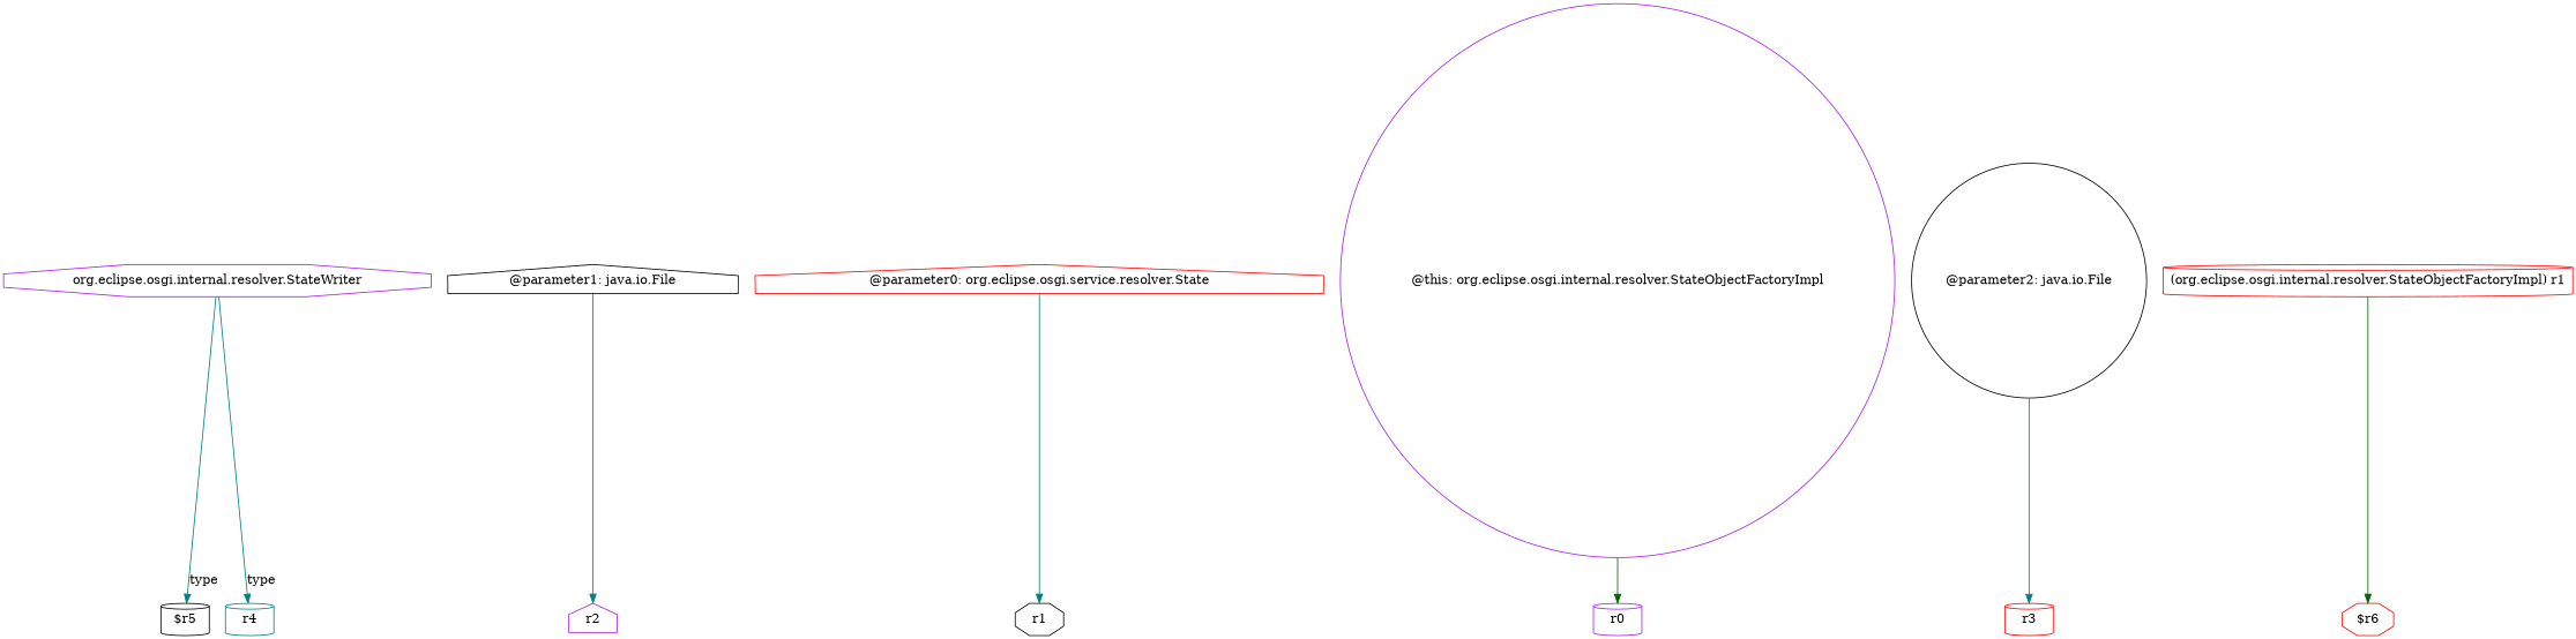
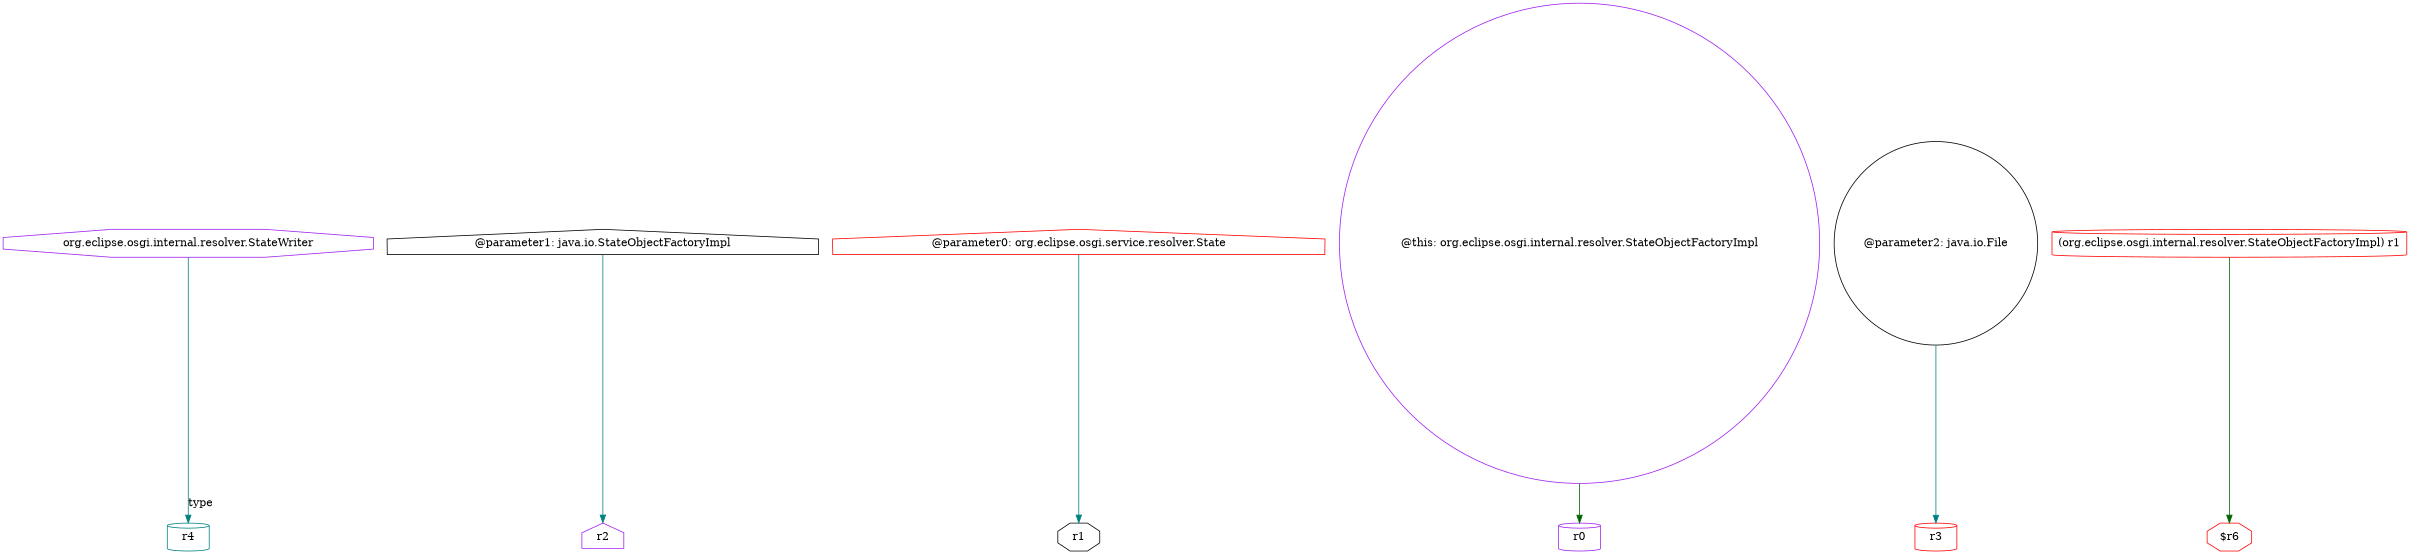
  digraph {
    node [color=purple shape=cylinder]
    edge [color=teal]
    n1 [label="org.eclipse.osgi.internal.resolver.StateWriter" shape=octagon]
-   n2 [color=black label="$r5"]
    n3 [color=teal label=r4]
-   n4 [color=black label="@parameter1: java.io.File" shape=house]
+   n4 [color=black label="@parameter1: java.io.StateObjectFactoryImpl" shape=house]
    n5 [label=r2 shape=house]
    n6 [color=red label="@parameter0: org.eclipse.osgi.service.resolver.State" shape=house]
    n7 [color=black label=r1 shape=octagon]
    n8 [label="@this: org.eclipse.osgi.internal.resolver.StateObjectFactoryImpl" shape=circle]
    n9 [label=r0]
    n10 [color=black label="@parameter2: java.io.File" shape=circle]
    n11 [color=red label=r3]
    n12 [color=red label="(org.eclipse.osgi.internal.resolver.StateObjectFactoryImpl) r1"]
    n13 [color=red label="$r6" shape=octagon]
-   n1 -> n2 [label=type]
    n1 -> n3 [label=type]
    n4 -> n5
    n6 -> n7
    n8 -> n9 [color=darkgreen]
    n10 -> n11
    n12 -> n13 [color=darkgreen]
  }
